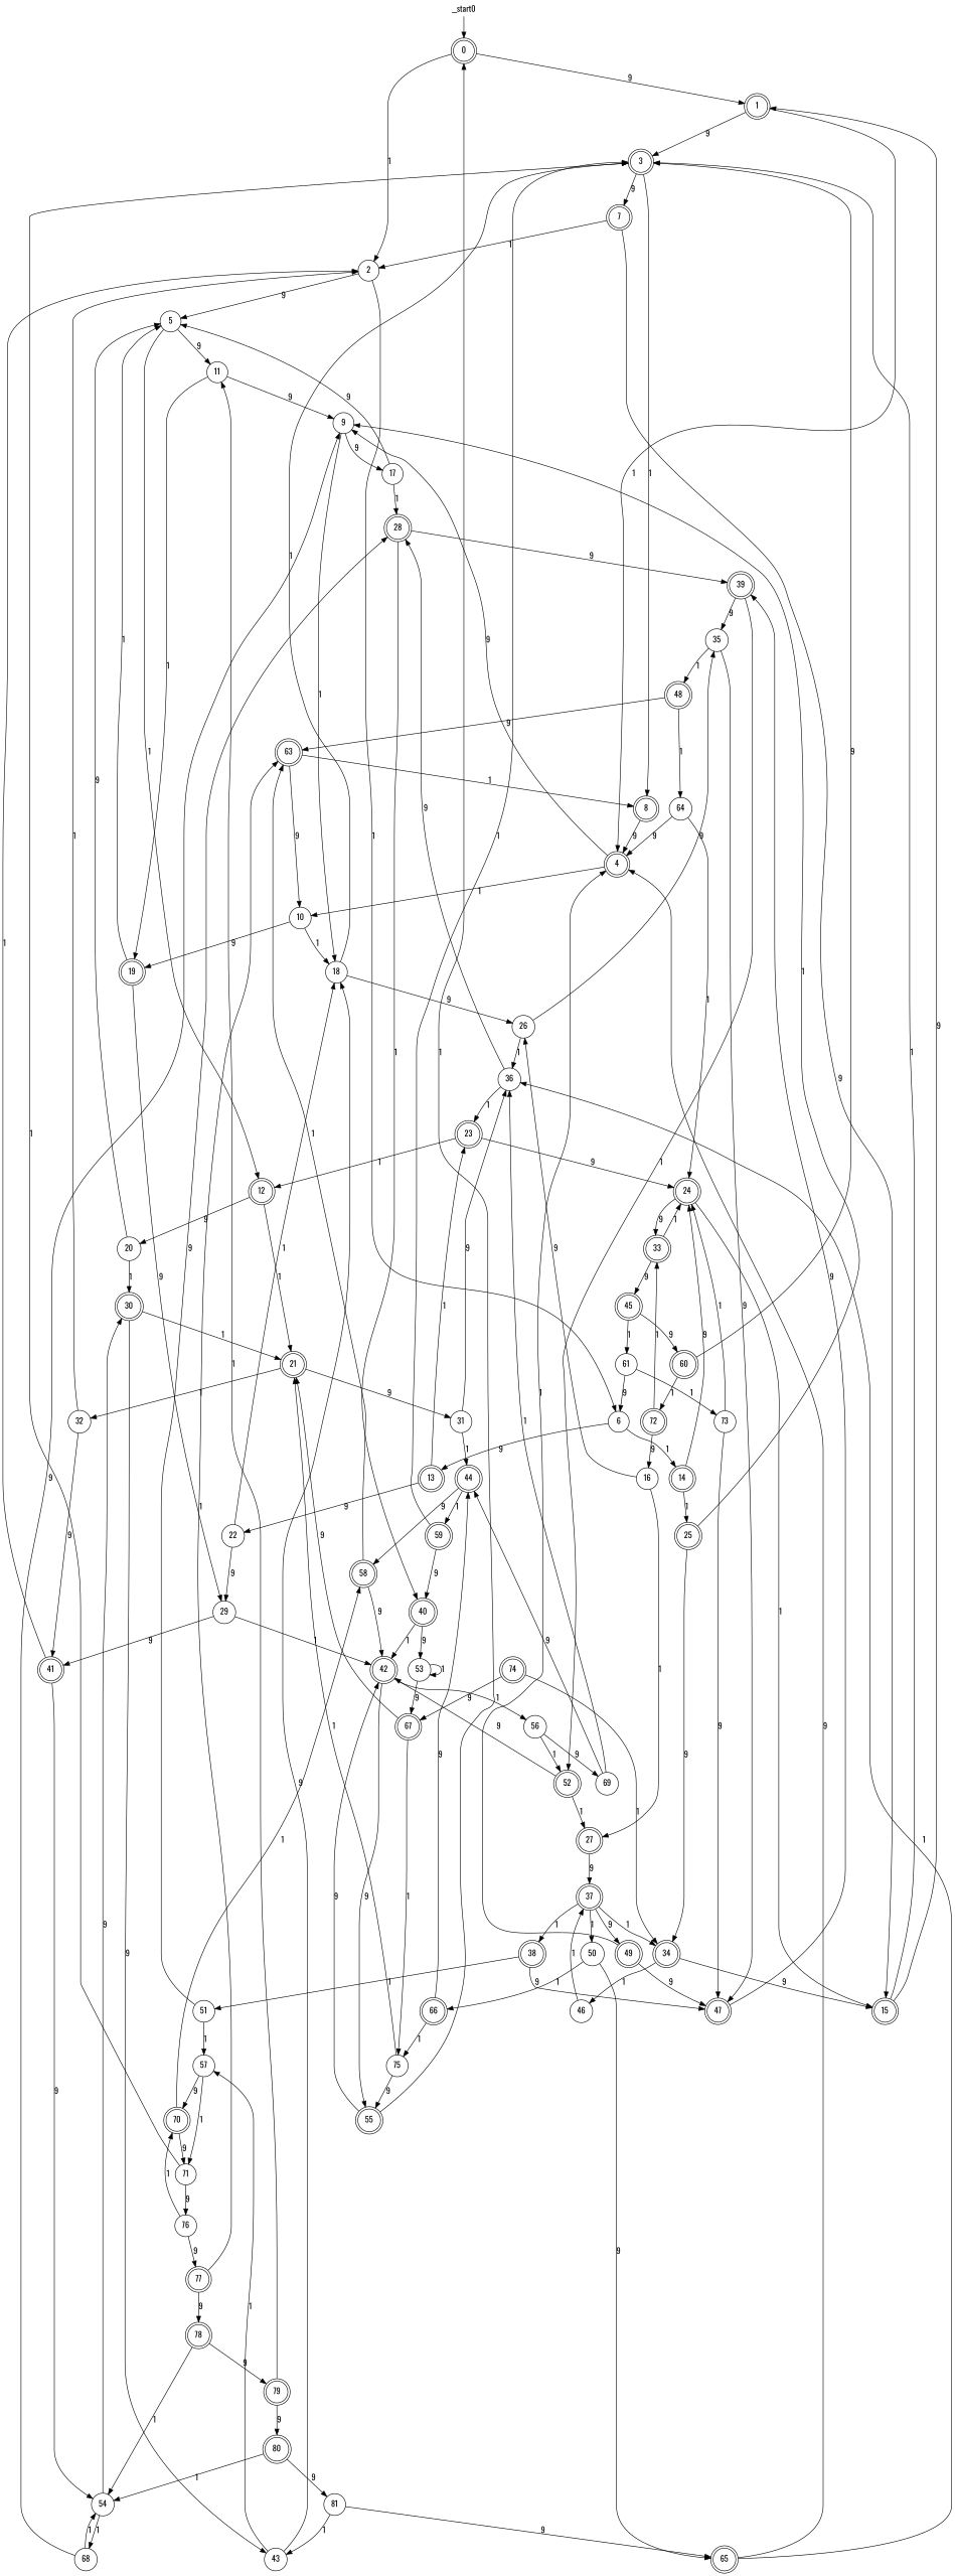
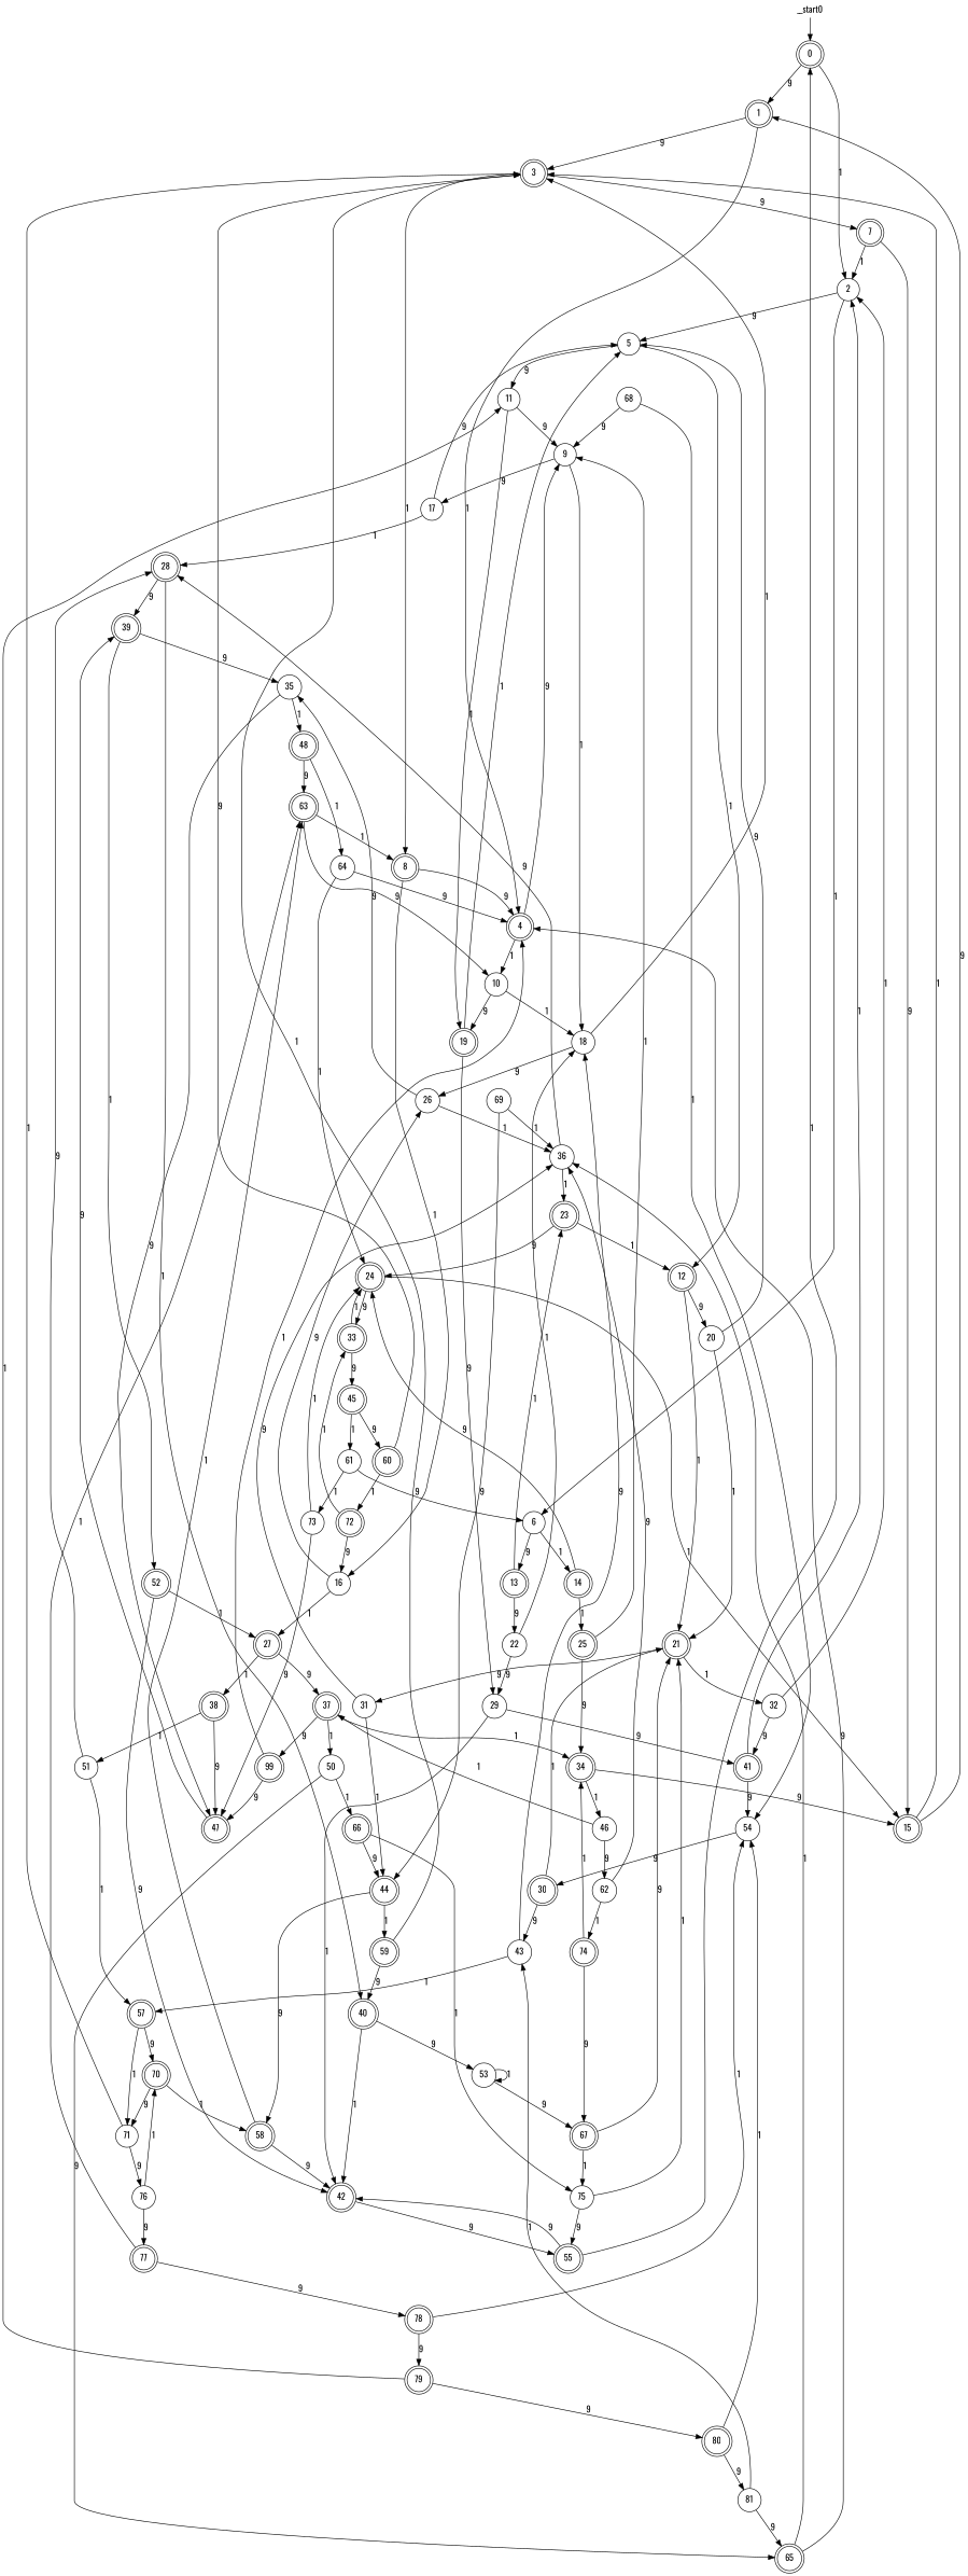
  digraph {
    fontname=Oswald
    node [fontname=Oswald shape=doublecircle]
    edge [fontname=Oswald]
    n1 [label=0]
    n2 [label=1]
    n3 [label=2 shape=circle]
    n4 [label=3]
    n5 [label=4]
    n6 [label=5 shape=circle]
    n7 [label=6 shape=circle]
    n8 [label=7]
    n9 [label=8]
    n10 [label=9 shape=circle]
    n11 [label=10 shape=circle]
    n12 [label=11 shape=circle]
    n13 [label=12]
    n14 [label=13]
    n15 [label=14]
    n16 [label=15]
    n17 [label=16 shape=circle]
    n18 [label=17 shape=circle]
    n19 [label=18 shape=circle]
    n20 [label=19]
    n21 [label=20 shape=circle]
    n22 [label=21]
    n23 [label=22 shape=circle]
    n24 [label=23]
    n25 [label=24]
    n26 [label=25]
    n27 [label=26 shape=circle]
    n28 [label=27]
    n29 [label=28]
    n30 [label=29 shape=circle]
    n31 [label=30]
    n32 [label=31 shape=circle]
    n33 [label=32 shape=circle]
    n34 [label=33]
    n35 [label=34]
    n36 [label=35 shape=circle]
    n37 [label=36 shape=circle]
    n38 [label=37]
    n39 [label=38]
    n40 [label=39]
    n41 [label=40]
    n42 [label=41]
    n43 [label=42]
    n44 [label=43 shape=circle]
    n45 [label=44]
    n46 [label=45]
    n47 [label=46 shape=circle]
    n48 [label=47]
    n49 [label=48]
-   n50 [label=49]
+   n50 [label=99]
    n51 [label=50 shape=circle]
    n52 [label=51 shape=circle]
    n53 [label=52]
    n54 [label=53 shape=circle]
    n55 [label=54 shape=circle]
    n56 [label=55]
-   n57 [label=56 shape=circle]
-   n58 [label=57 shape=circle]
+   n58 [label=57]
    n59 [label=58]
    n60 [label=59]
    n61 [label=60]
    n62 [label=61 shape=circle]
+   n63 [label=62 shape=circle]
    n64 [label=63]
    n65 [label=64 shape=circle]
    n66 [label=65]
    n67 [label=66]
    n68 [label=67]
    n69 [label=68 shape=circle]
    n70 [label=69 shape=circle]
    n71 [label=70]
    n72 [label=71 shape=circle]
    n73 [label=72]
    n74 [label=73 shape=circle]
    n75 [label=74]
    n76 [label=75 shape=circle]
    n77 [label=76 shape=circle]
    n78 [label=77]
    n79 [label=78]
    n80 [label=79]
    n81 [label=80]
    n82 [label=81 shape=circle]
    __start0 [height=0 shape=none width=0]
    n1 -> n2 [label=9]
    n1 -> n3 [label=1]
    n2 -> n4 [label=9]
    n2 -> n5 [label=1]
    n3 -> n6 [label=9]
    n3 -> n7 [label=1]
    n4 -> n8 [label=9]
    n4 -> n9 [label=1]
    n5 -> n10 [label=9]
    n5 -> n11 [label=1]
    n6 -> n12 [label=9]
    n6 -> n13 [label=1]
    n7 -> n14 [label=9]
    n7 -> n15 [label=1]
    n8 -> n3 [label=1]
    n8 -> n16 [label=9]
    n9 -> n5 [label=9]
+   n9 -> n17 [label=1]
    n10 -> n18 [label=9]
    n10 -> n19 [label=1]
    n11 -> n19 [label=1]
    n11 -> n20 [label=9]
    n12 -> n10 [label=9]
    n12 -> n20 [label=1]
    n13 -> n21 [label=9]
    n13 -> n22 [label=1]
    n14 -> n23 [label=9]
    n14 -> n24 [label=1]
    n15 -> n25 [label=9]
    n15 -> n26 [label=1]
    n16 -> n2 [label=9]
    n16 -> n4 [label=1]
    n17 -> n27 [label=9]
    n17 -> n28 [label=1]
    n18 -> n6 [label=9]
    n18 -> n29 [label=1]
    n19 -> n4 [label=1]
    n19 -> n27 [label=9]
    n20 -> n6 [label=1]
    n20 -> n30 [label=9]
    n21 -> n6 [label=9]
-   n21 -> n31 [label=1]
+   n21 -> n22 [label=1]
    n22 -> n32 [label=9]
    n22 -> n33 [label=1]
    n23 -> n19 [label=1]
    n23 -> n30 [label=9]
    n24 -> n13 [label=1]
    n24 -> n25 [label=9]
    n25 -> n16 [label=1]
    n25 -> n34 [label=9]
    n26 -> n10 [label=1]
    n26 -> n35 [label=9]
    n27 -> n36 [label=9]
    n27 -> n37 [label=1]
    n28 -> n38 [label=9]
-   n38 -> n39 [label=1]
+   n28 -> n39 [label=1]
    n29 -> n40 [label=9]
    n29 -> n41 [label=1]
    n30 -> n42 [label=9]
    n30 -> n43 [label=1]
    n31 -> n22 [label=1]
    n31 -> n44 [label=9]
    n32 -> n37 [label=9]
    n32 -> n45 [label=1]
    n33 -> n3 [label=1]
    n33 -> n42 [label=9]
    n34 -> n25 [label=1]
    n34 -> n46 [label=9]
    n35 -> n16 [label=9]
    n35 -> n47 [label=1]
    n36 -> n48 [label=9]
    n36 -> n49 [label=1]
    n37 -> n24 [label=1]
    n37 -> n29 [label=9]
    n38 -> n35 [label=1]
    n38 -> n50 [label=9]
    n38 -> n51 [label=1]
    n39 -> n48 [label=9]
    n39 -> n52 [label=1]
    n40 -> n36 [label=9]
    n40 -> n53 [label=1]
    n41 -> n43 [label=1]
    n41 -> n54 [label=9]
    n42 -> n3 [label=1]
    n42 -> n55 [label=9]
    n43 -> n56 [label=9]
-   n43 -> n57 [label=1]
    n44 -> n19 [label=9]
    n44 -> n58 [label=1]
    n45 -> n59 [label=9]
    n45 -> n60 [label=1]
    n46 -> n61 [label=9]
    n46 -> n62 [label=1]
    n47 -> n38 [label=1]
+   n47 -> n63 [label=9]
    n48 -> n40 [label=9]
    n49 -> n64 [label=9]
    n49 -> n65 [label=1]
    n50 -> n5 [label=1]
    n50 -> n48 [label=9]
    n51 -> n66 [label=9]
    n51 -> n67 [label=1]
    n52 -> n29 [label=9]
    n52 -> n58 [label=1]
    n53 -> n28 [label=1]
    n53 -> n43 [label=9]
    n54 -> n54 [label=1]
    n54 -> n68 [label=9]
    n55 -> n31 [label=9]
-   n55 -> n69 [label=1]
    n56 -> n1 [label=1]
    n56 -> n43 [label=9]
-   n57 -> n53 [label=1]
-   n57 -> n70 [label=9]
    n58 -> n71 [label=9]
    n58 -> n72 [label=1]
    n59 -> n43 [label=9]
    n59 -> n64 [label=1]
    n60 -> n4 [label=1]
    n60 -> n41 [label=9]
    n61 -> n4 [label=9]
    n61 -> n73 [label=1]
    n62 -> n7 [label=9]
    n62 -> n74 [label=1]
+   n63 -> n37 [label=9]
+   n63 -> n75 [label=1]
    n64 -> n9 [label=1]
    n64 -> n11 [label=9]
    n65 -> n5 [label=9]
    n65 -> n25 [label=1]
    n66 -> n5 [label=9]
    n66 -> n37 [label=1]
    n67 -> n45 [label=9]
    n67 -> n76 [label=1]
    n68 -> n22 [label=9]
    n68 -> n76 [label=1]
    n69 -> n10 [label=9]
    n69 -> n55 [label=1]
    n70 -> n37 [label=1]
    n70 -> n45 [label=9]
    n71 -> n59 [label=1]
    n71 -> n72 [label=9]
    n72 -> n4 [label=1]
    n72 -> n77 [label=9]
    n73 -> n17 [label=9]
    n73 -> n34 [label=1]
    n74 -> n25 [label=1]
    n74 -> n48 [label=9]
    n75 -> n35 [label=1]
    n75 -> n68 [label=9]
    n76 -> n22 [label=1]
    n76 -> n56 [label=9]
    n77 -> n71 [label=1]
    n77 -> n78 [label=9]
    n78 -> n64 [label=1]
    n78 -> n79 [label=9]
    n79 -> n55 [label=1]
    n79 -> n80 [label=9]
    n80 -> n12 [label=1]
    n80 -> n81 [label=9]
    n81 -> n55 [label=1]
    n81 -> n82 [label=9]
    n82 -> n44 [label=1]
    n82 -> n66 [label=9]
    __start0 -> n1
  }
